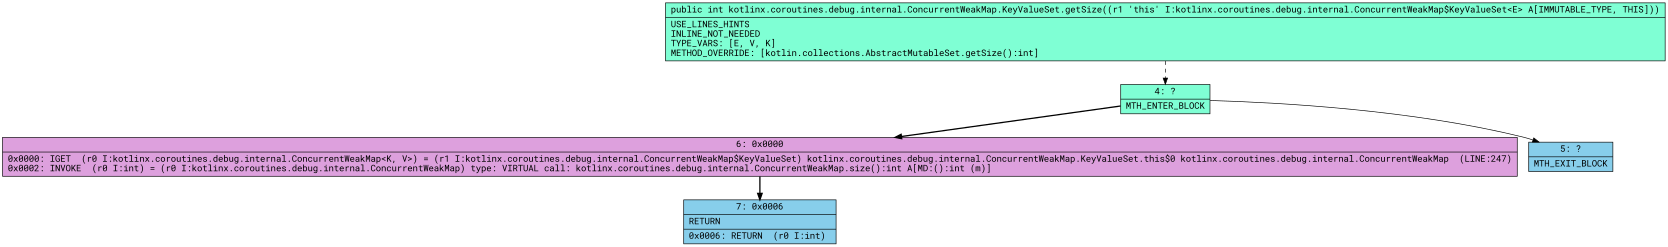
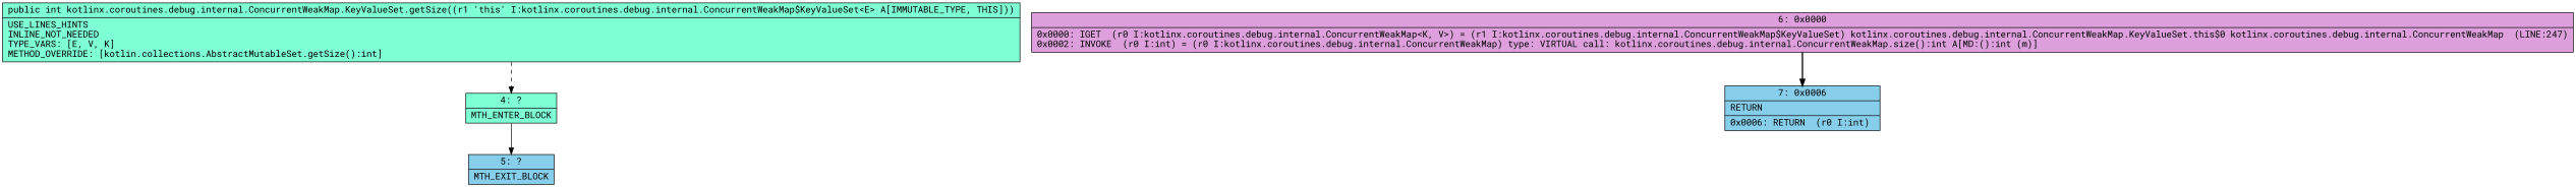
  digraph {
    fontname="Roboto Mono"
    node [fillcolor=aquamarine fontname="Roboto Mono" shape=record style=filled]
    edge [fontname="Roboto Mono" style=bold]
    n1 [label="{4\:\ ?|MTH_ENTER_BLOCK\l}"]
    n2 [fillcolor=plum label="{6\:\ 0x0000|0x0000: IGET  (r0 I:kotlinx.coroutines.debug.internal.ConcurrentWeakMap\<K, V\>) = (r1 I:kotlinx.coroutines.debug.internal.ConcurrentWeakMap$KeyValueSet) kotlinx.coroutines.debug.internal.ConcurrentWeakMap.KeyValueSet.this$0 kotlinx.coroutines.debug.internal.ConcurrentWeakMap  (LINE:247)\l0x0002: INVOKE  (r0 I:int) = (r0 I:kotlinx.coroutines.debug.internal.ConcurrentWeakMap) type: VIRTUAL call: kotlinx.coroutines.debug.internal.ConcurrentWeakMap.size():int A[MD:():int (m)]\l}"]
    n3 [fillcolor=skyblue label="{5\:\ ?|MTH_EXIT_BLOCK\l}"]
    n4 [fillcolor=skyblue label="{7\:\ 0x0006|RETURN\l|0x0006: RETURN  (r0 I:int) \l}"]
    n5 [label="{public int kotlinx.coroutines.debug.internal.ConcurrentWeakMap.KeyValueSet.getSize((r1 'this' I:kotlinx.coroutines.debug.internal.ConcurrentWeakMap$KeyValueSet\<E\> A[IMMUTABLE_TYPE, THIS]))  | USE_LINES_HINTS\lINLINE_NOT_NEEDED\lTYPE_VARS: [E, V, K]\lMETHOD_OVERRIDE: [kotlin.collections.AbstractMutableSet.getSize():int]\l}"]
-   n1 -> n2
    n1 -> n3 [style=solid]
    n2 -> n4
    n5 -> n1 [style=dashed]
  }
